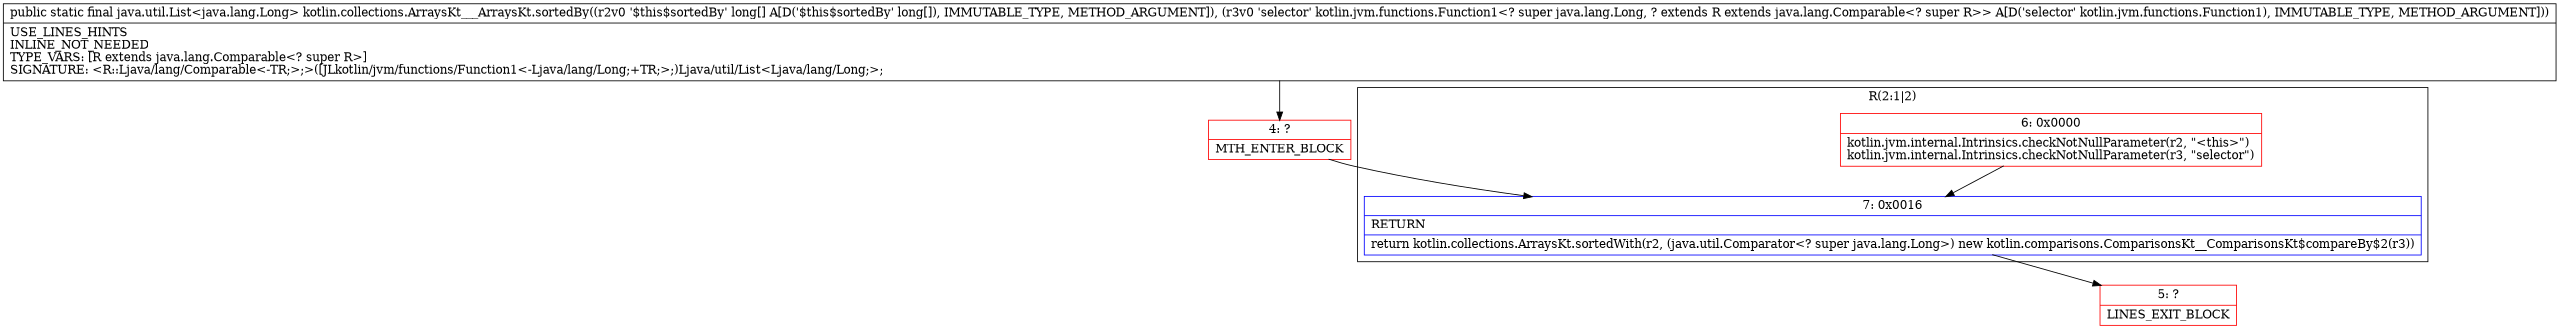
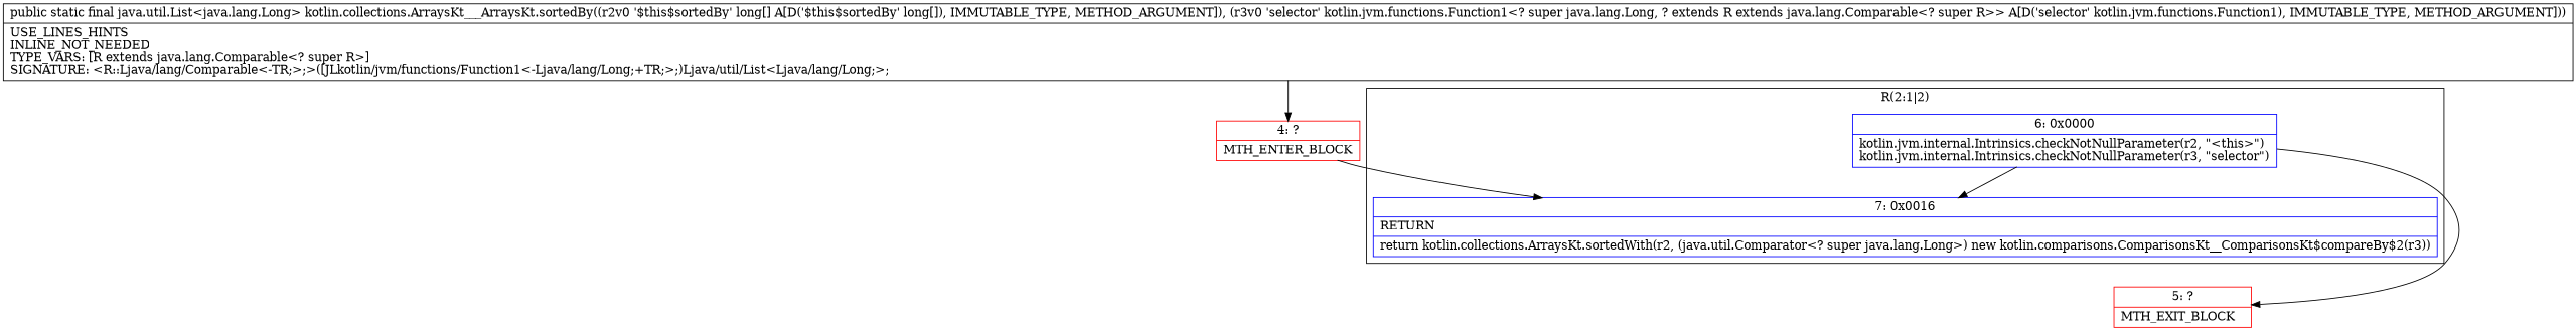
  digraph {
    node [color=blue shape=record]
-   n1 [color=red label="{6\:\ 0x0000|kotlin.jvm.internal.Intrinsics.checkNotNullParameter(r2, \"\<this\>\")\lkotlin.jvm.internal.Intrinsics.checkNotNullParameter(r3, \"selector\")\l}"]
+   n1 [label="{6\:\ 0x0000|kotlin.jvm.internal.Intrinsics.checkNotNullParameter(r2, \"\<this\>\")\lkotlin.jvm.internal.Intrinsics.checkNotNullParameter(r3, \"selector\")\l}"]
    n2 [label="{7\:\ 0x0016|RETURN\l|return kotlin.collections.ArraysKt.sortedWith(r2, (java.util.Comparator\<? super java.lang.Long\>) new kotlin.comparisons.ComparisonsKt__ComparisonsKt$compareBy$2(r3))\l}"]
-   n3 [color=red label="{5\:\ ?|LINES_EXIT_BLOCK\l}"]
+   n3 [color=red label="{5\:\ ?|MTH_EXIT_BLOCK\l}"]
    n4 [color=red label="{4\:\ ?|MTH_ENTER_BLOCK\l}"]
    n5 [label="{public static final java.util.List\<java.lang.Long\> kotlin.collections.ArraysKt___ArraysKt.sortedBy((r2v0 '$this$sortedBy' long[] A[D('$this$sortedBy' long[]), IMMUTABLE_TYPE, METHOD_ARGUMENT]), (r3v0 'selector' kotlin.jvm.functions.Function1\<? super java.lang.Long, ? extends R extends java.lang.Comparable\<? super R\>\> A[D('selector' kotlin.jvm.functions.Function1), IMMUTABLE_TYPE, METHOD_ARGUMENT]))  | USE_LINES_HINTS\lINLINE_NOT_NEEDED\lTYPE_VARS: [R extends java.lang.Comparable\<? super R\>]\lSIGNATURE: \<R::Ljava\/lang\/Comparable\<\-TR;\>;\>([JLkotlin\/jvm\/functions\/Function1\<\-Ljava\/lang\/Long;+TR;\>;)Ljava\/util\/List\<Ljava\/lang\/Long;\>;\l}" color=""]
    subgraph cluster_1 {
      label="R(2:1|2)"
      n1
      n2
    }
    n1 -> n2
-   n2 -> n3
+   n1 -> n3
    n4 -> n2
    n5 -> n4
  }
